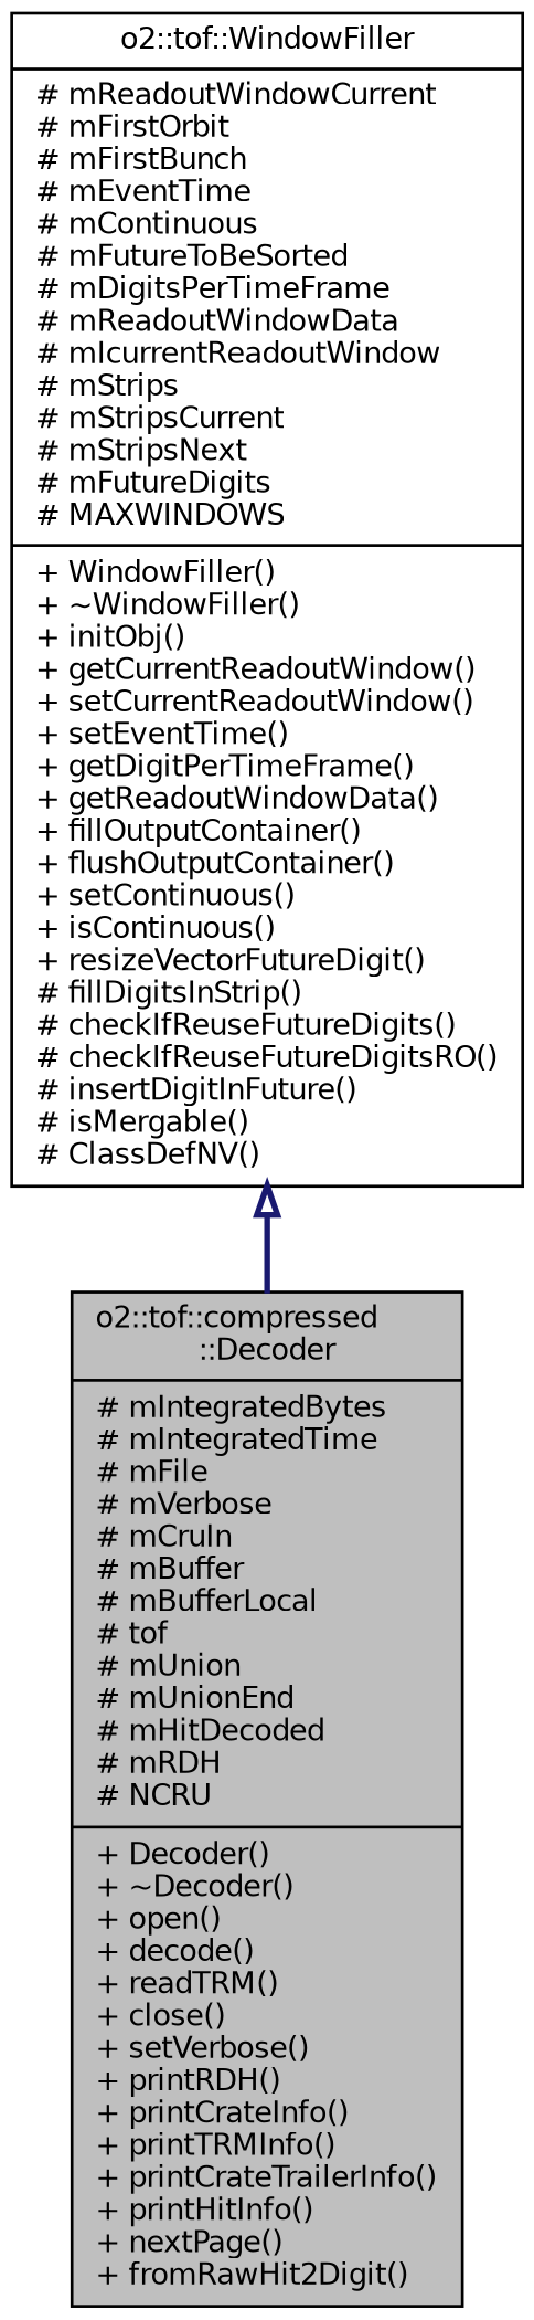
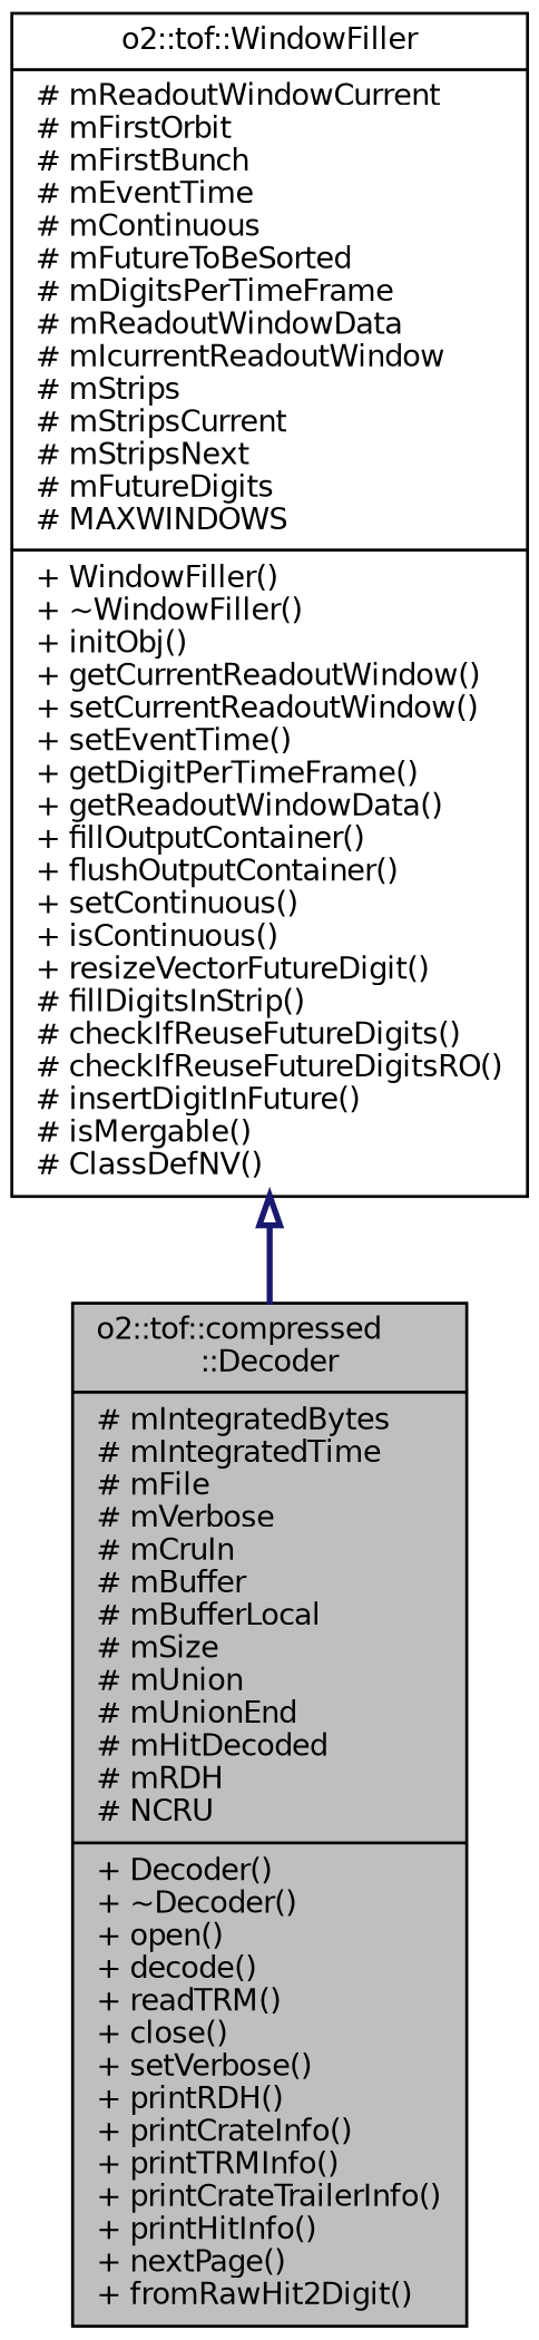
  digraph {
    node [color=black fontname=Helvetica fontsize=10 shape=record]
-   n1 [fillcolor=grey75 fontcolor=black height=0.2 label="{o2::tof::compressed\l::Decoder\n|# mIntegratedBytes\l# mIntegratedTime\l# mFile\l# mVerbose\l# mCruIn\l# mBuffer\l# mBufferLocal\l# tof\l# mUnion\l# mUnionEnd\l# mHitDecoded\l# mRDH\l# NCRU\l|+ Decoder()\l+ ~Decoder()\l+ open()\l+ decode()\l+ readTRM()\l+ close()\l+ setVerbose()\l+ printRDH()\l+ printCrateInfo()\l+ printTRMInfo()\l+ printCrateTrailerInfo()\l+ printHitInfo()\l+ nextPage()\l+ fromRawHit2Digit()\l}" style=filled width=0.4]
+   n1 [fillcolor=grey75 fontcolor=black height=0.2 label="{o2::tof::compressed\l::Decoder\n|# mIntegratedBytes\l# mIntegratedTime\l# mFile\l# mVerbose\l# mCruIn\l# mBuffer\l# mBufferLocal\l# mSize\l# mUnion\l# mUnionEnd\l# mHitDecoded\l# mRDH\l# NCRU\l|+ Decoder()\l+ ~Decoder()\l+ open()\l+ decode()\l+ readTRM()\l+ close()\l+ setVerbose()\l+ printRDH()\l+ printCrateInfo()\l+ printTRMInfo()\l+ printCrateTrailerInfo()\l+ printHitInfo()\l+ nextPage()\l+ fromRawHit2Digit()\l}" style=filled width=0.4]
    n2 [height=0.2 label="{o2::tof::WindowFiller\n|# mReadoutWindowCurrent\l# mFirstOrbit\l# mFirstBunch\l# mEventTime\l# mContinuous\l# mFutureToBeSorted\l# mDigitsPerTimeFrame\l# mReadoutWindowData\l# mIcurrentReadoutWindow\l# mStrips\l# mStripsCurrent\l# mStripsNext\l# mFutureDigits\l# MAXWINDOWS\l|+ WindowFiller()\l+ ~WindowFiller()\l+ initObj()\l+ getCurrentReadoutWindow()\l+ setCurrentReadoutWindow()\l+ setEventTime()\l+ getDigitPerTimeFrame()\l+ getReadoutWindowData()\l+ fillOutputContainer()\l+ flushOutputContainer()\l+ setContinuous()\l+ isContinuous()\l+ resizeVectorFutureDigit()\l# fillDigitsInStrip()\l# checkIfReuseFutureDigits()\l# checkIfReuseFutureDigitsRO()\l# insertDigitInFuture()\l# isMergable()\l# ClassDefNV()\l}" width=0.4]
    n2 -> n1 [arrowtail=onormal color=midnightblue dir=back fontname=Helvetica fontsize=10 labelfontname=Helvetica labelfontsize=10 style=bold]
  }
